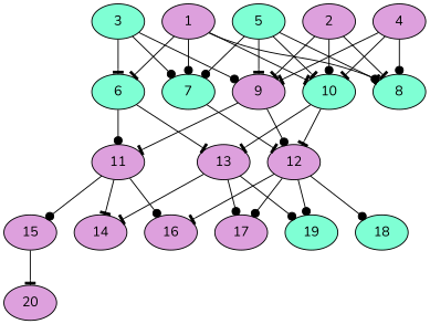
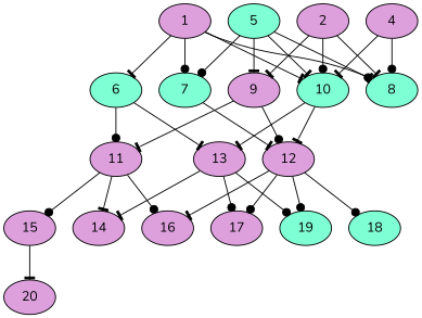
  digraph {
    fontname=Nunito
    node [alpha=0.08 fillcolor=plum fontname=Nunito style=filled]
    edge [arrowhead=tee fontname=Nunito]
    1 [alpha=0.15 expect_size=45958144]
    6 [alpha=0.19 expect_size=28961792 fillcolor=aquamarine]
    7 [expect_size=35449856 fillcolor=aquamarine]
    8 [alpha=0.10 expect_size=9251840 fillcolor=aquamarine]
    10 [alpha=0.10 expect_size=12611584 fillcolor=aquamarine]
    11 [expect_size=29283328]
    13 [expect_size=5591040]
    12 [alpha=0.20 expect_size=18076672]
    14 [alpha=0.18 expect_size=42423296]
    15 [alpha=0.12 expect_size=32078848]
    16 [alpha=0.18 expect_size=25098240]
    17 [alpha=0.01 expect_size=23379968]
    19 [alpha=0.11 expect_size=16924672 fillcolor=aquamarine]
    18 [alpha=0.00 expect_size=41112576 fillcolor=aquamarine]
    2 [alpha=0.15 expect_size=19744768]
    9 [alpha=0.19 expect_size=36782080]
-   3 [alpha=0.16 expect_size=26040320 fillcolor=aquamarine]
    4 [alpha=0.16 expect_size=49484800]
    5 [alpha=0.17 expect_size=41764864 fillcolor=aquamarine]
    20 [alpha=0.03 expect_size=14160896]
    1 -> 6
    1 -> 7 [arrowhead=dot]
    1 -> 8
    1 -> 10
    6 -> 11 [arrowhead=dot]
    6 -> 13
    7 -> 12
    10 -> 13
    10 -> 12
    11 -> 14
    11 -> 15 [arrowhead=dot]
    11 -> 16 [arrowhead=dot]
    13 -> 14
    13 -> 17 [arrowhead=dot]
    13 -> 19 [arrowhead=dot]
    12 -> 16
    12 -> 17 [arrowhead=dot]
    12 -> 19 [arrowhead=dot]
    12 -> 18 [arrowhead=dot]
    15 -> 20
    2 -> 8
    2 -> 10 [arrowhead=dot]
    2 -> 9
    9 -> 11
    9 -> 12 [arrowhead=dot]
-   3 -> 6
-   3 -> 7 [arrowhead=dot]
-   3 -> 9 [arrowhead=dot]
    4 -> 8 [arrowhead=dot]
    4 -> 10
-   4 -> 9
    5 -> 7 [arrowhead=dot]
    5 -> 8 [arrowhead=dot]
    5 -> 10
    5 -> 9
  }
